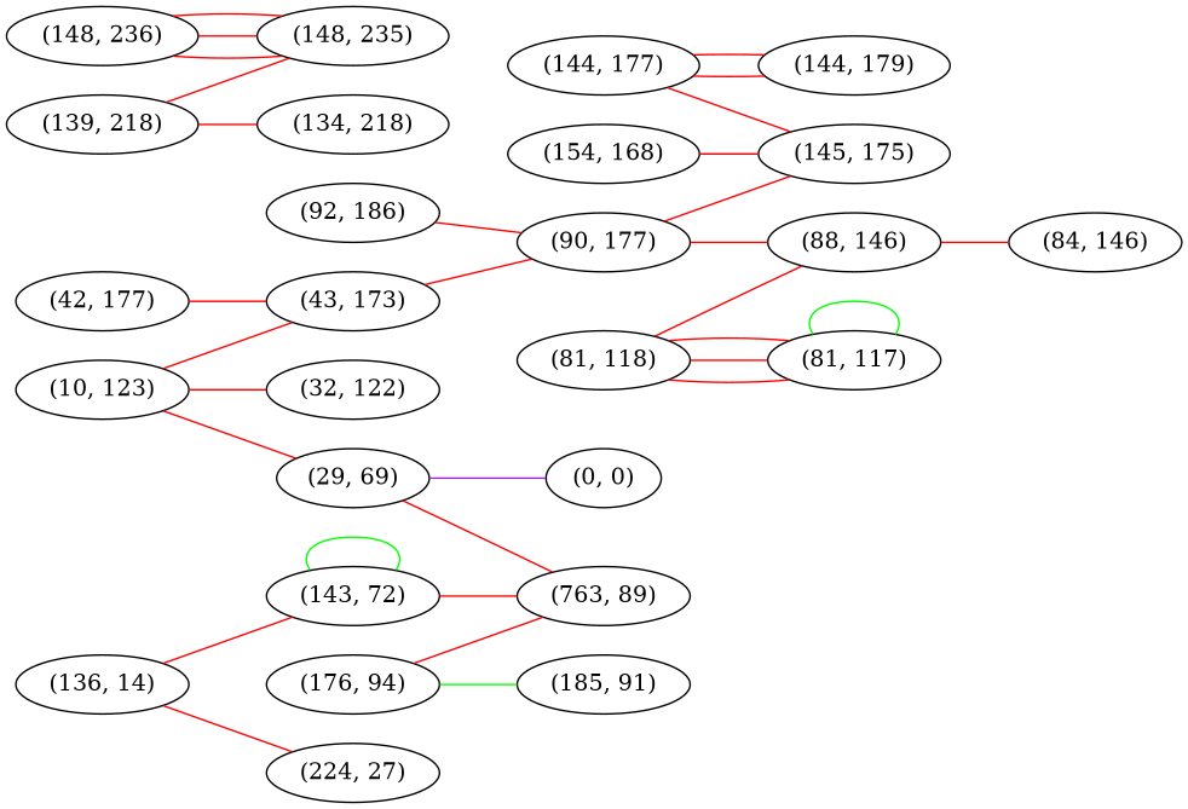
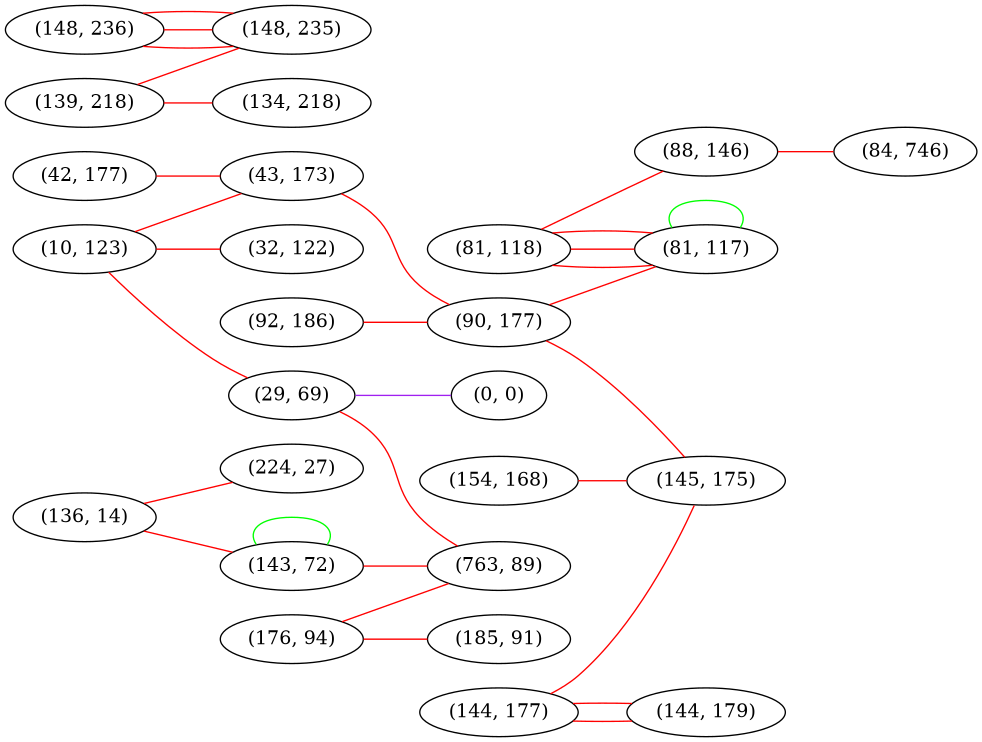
  graph {
    rankdir=LR
    edge [color=red weight=1]
    "(144, 177)"
    "(144, 179)"
    "(145, 175)"
    "(148, 236)"
    "(148, 235)"
    "(42, 177)"
    "(43, 173)"
    "(90, 177)"
    "(154, 168)"
    "(139, 218)"
    "(134, 218)"
    "(10, 123)"
    "(29, 69)"
    "(32, 122)"
    n15 [label="(763, 89)"]
    "(0, 0)"
    "(136, 14)"
    "(143, 72)"
    "(224, 27)"
    "(176, 94)"
    "(185, 91)"
    "(81, 118)"
    "(81, 117)"
    "(88, 146)"
-   "(84, 146)"
+   "(84, 146)" [label="(84, 746)"]
    "(92, 186)"
    "(144, 177)" -- "(144, 179)"
    "(144, 177)" -- "(144, 179)"
    "(144, 177)" -- "(145, 175)"
    "(148, 236)" -- "(148, 235)"
    "(148, 236)" -- "(148, 235)"
    "(148, 236)" -- "(148, 235)"
    "(42, 177)" -- "(43, 173)"
    "(43, 173)" -- "(90, 177)"
    "(90, 177)" -- "(145, 175)"
-   "(90, 177)" -- "(88, 146)"
+   "(90, 177)" -- "(81, 117)"
    "(154, 168)" -- "(145, 175)"
    "(139, 218)" -- "(148, 235)"
    "(139, 218)" -- "(134, 218)"
    "(10, 123)" -- "(43, 173)"
    "(10, 123)" -- "(29, 69)"
    "(10, 123)" -- "(32, 122)"
    "(29, 69)" -- n15
    "(29, 69)" -- "(0, 0)" [color=purple weight=4]
    "(136, 14)" -- "(143, 72)"
    "(136, 14)" -- "(224, 27)"
    "(143, 72)" -- n15
    "(143, 72)" -- "(143, 72)" [color=green weight=2]
    "(176, 94)" -- n15
-   "(176, 94)" -- "(185, 91)" [color=green]
+   "(176, 94)" -- "(185, 91)"
    "(81, 118)" -- "(81, 117)"
    "(81, 118)" -- "(81, 117)"
    "(81, 118)" -- "(81, 117)"
    "(81, 118)" -- "(88, 146)"
    "(81, 117)" -- "(81, 117)" [color=green weight=2]
    "(88, 146)" -- "(84, 146)"
    "(92, 186)" -- "(90, 177)"
  }
